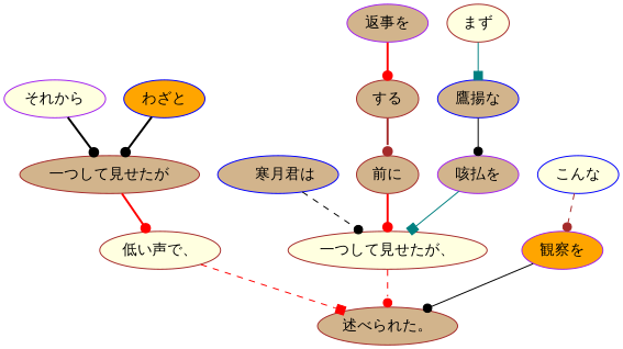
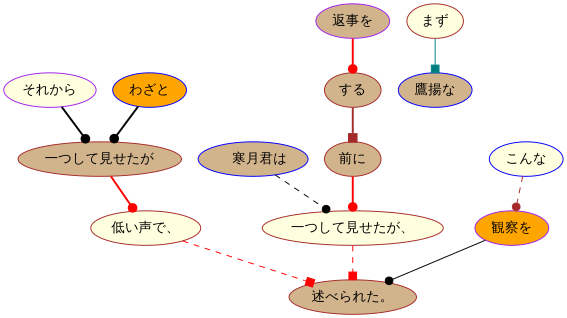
  digraph {
    fontname=Inter
    node [color=brown fillcolor=tan fontname=Inter style=filled]
    edge [arrowhead=dot color=black fontname=Inter style=bold]
    n1 [color=blue label="　寒月君は"]
    n2 [fillcolor=lightyellow label="一つして見せたが、"]
    n3 [label="述べられた。"]
    n4 [color=purple label="返事を"]
    n5 [label="する"]
    n6 [label="前に"]
    n7 [fillcolor=lightyellow label="まず"]
    n8 [color=blue label="鷹揚な"]
-   n9 [color=purple label="咳払を"]
    n10 [color=purple fillcolor=lightyellow label="それから"]
    n11 [label="一つして見せたが"]
    n12 [fillcolor=lightyellow label="低い声で、"]
    n13 [color=blue fillcolor=orange label="わざと"]
    n14 [color=blue fillcolor=lightyellow label="こんな"]
    n15 [color=purple fillcolor=orange label="観察を"]
    n1 -> n2 [style=dashed]
-   n2 -> n3 [color=red style=dashed]
+   n2 -> n3 [arrowhead=box color=red style=dashed]
    n4 -> n5 [color=red]
-   n5 -> n6 [color=brown]
+   n5 -> n6 [arrowhead=box color=brown]
    n6 -> n2 [color=red]
    n7 -> n8 [arrowhead=box color=teal style=solid]
-   n8 -> n9 [style=solid]
-   n9 -> n2 [arrowhead=box color=teal style=solid]
    n10 -> n11
    n11 -> n12 [color=red]
    n12 -> n3 [arrowhead=box color=red style=dashed]
    n13 -> n11
    n14 -> n15 [color=brown style=dashed]
    n15 -> n3 [style=solid]
  }
